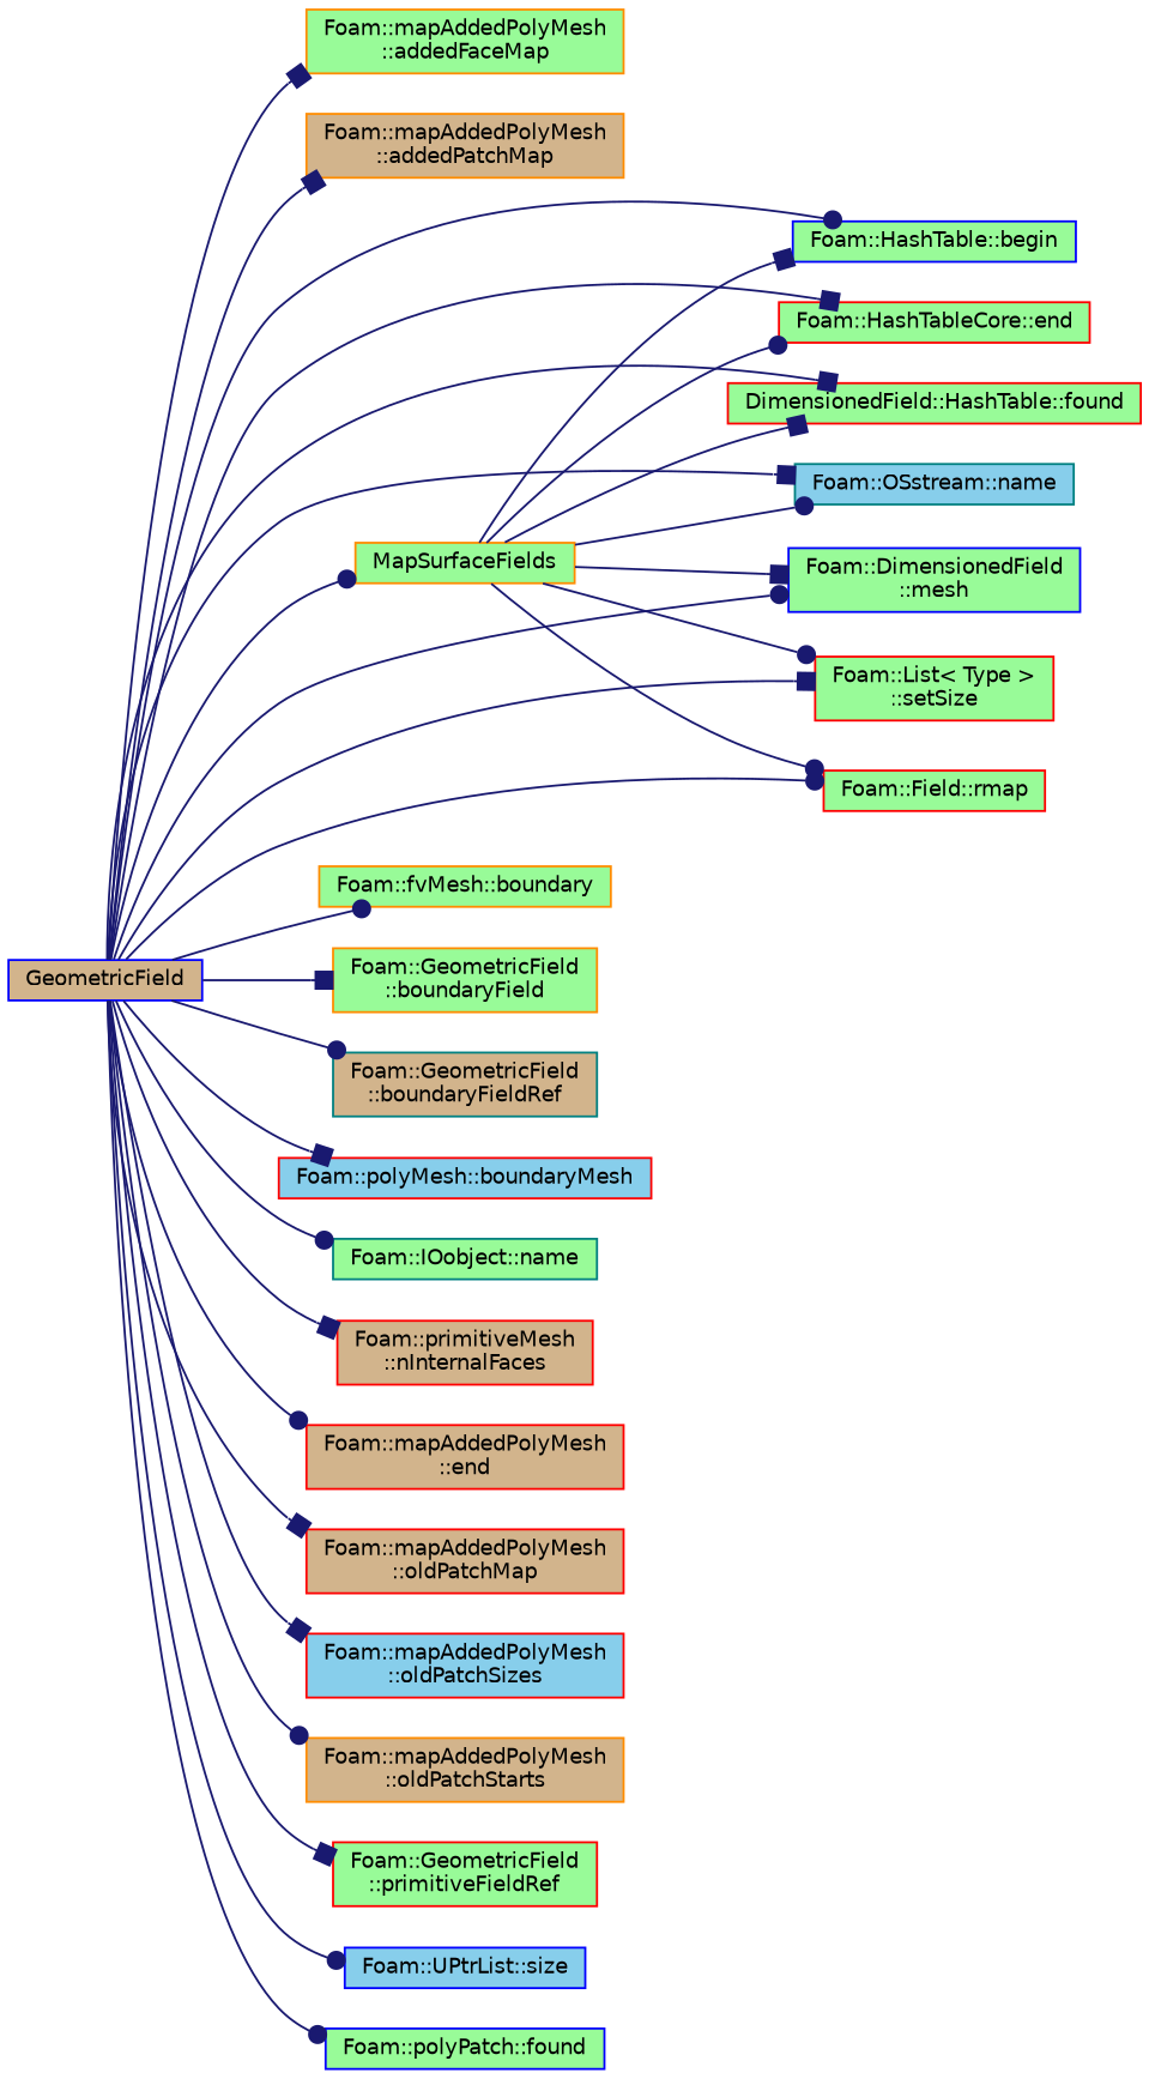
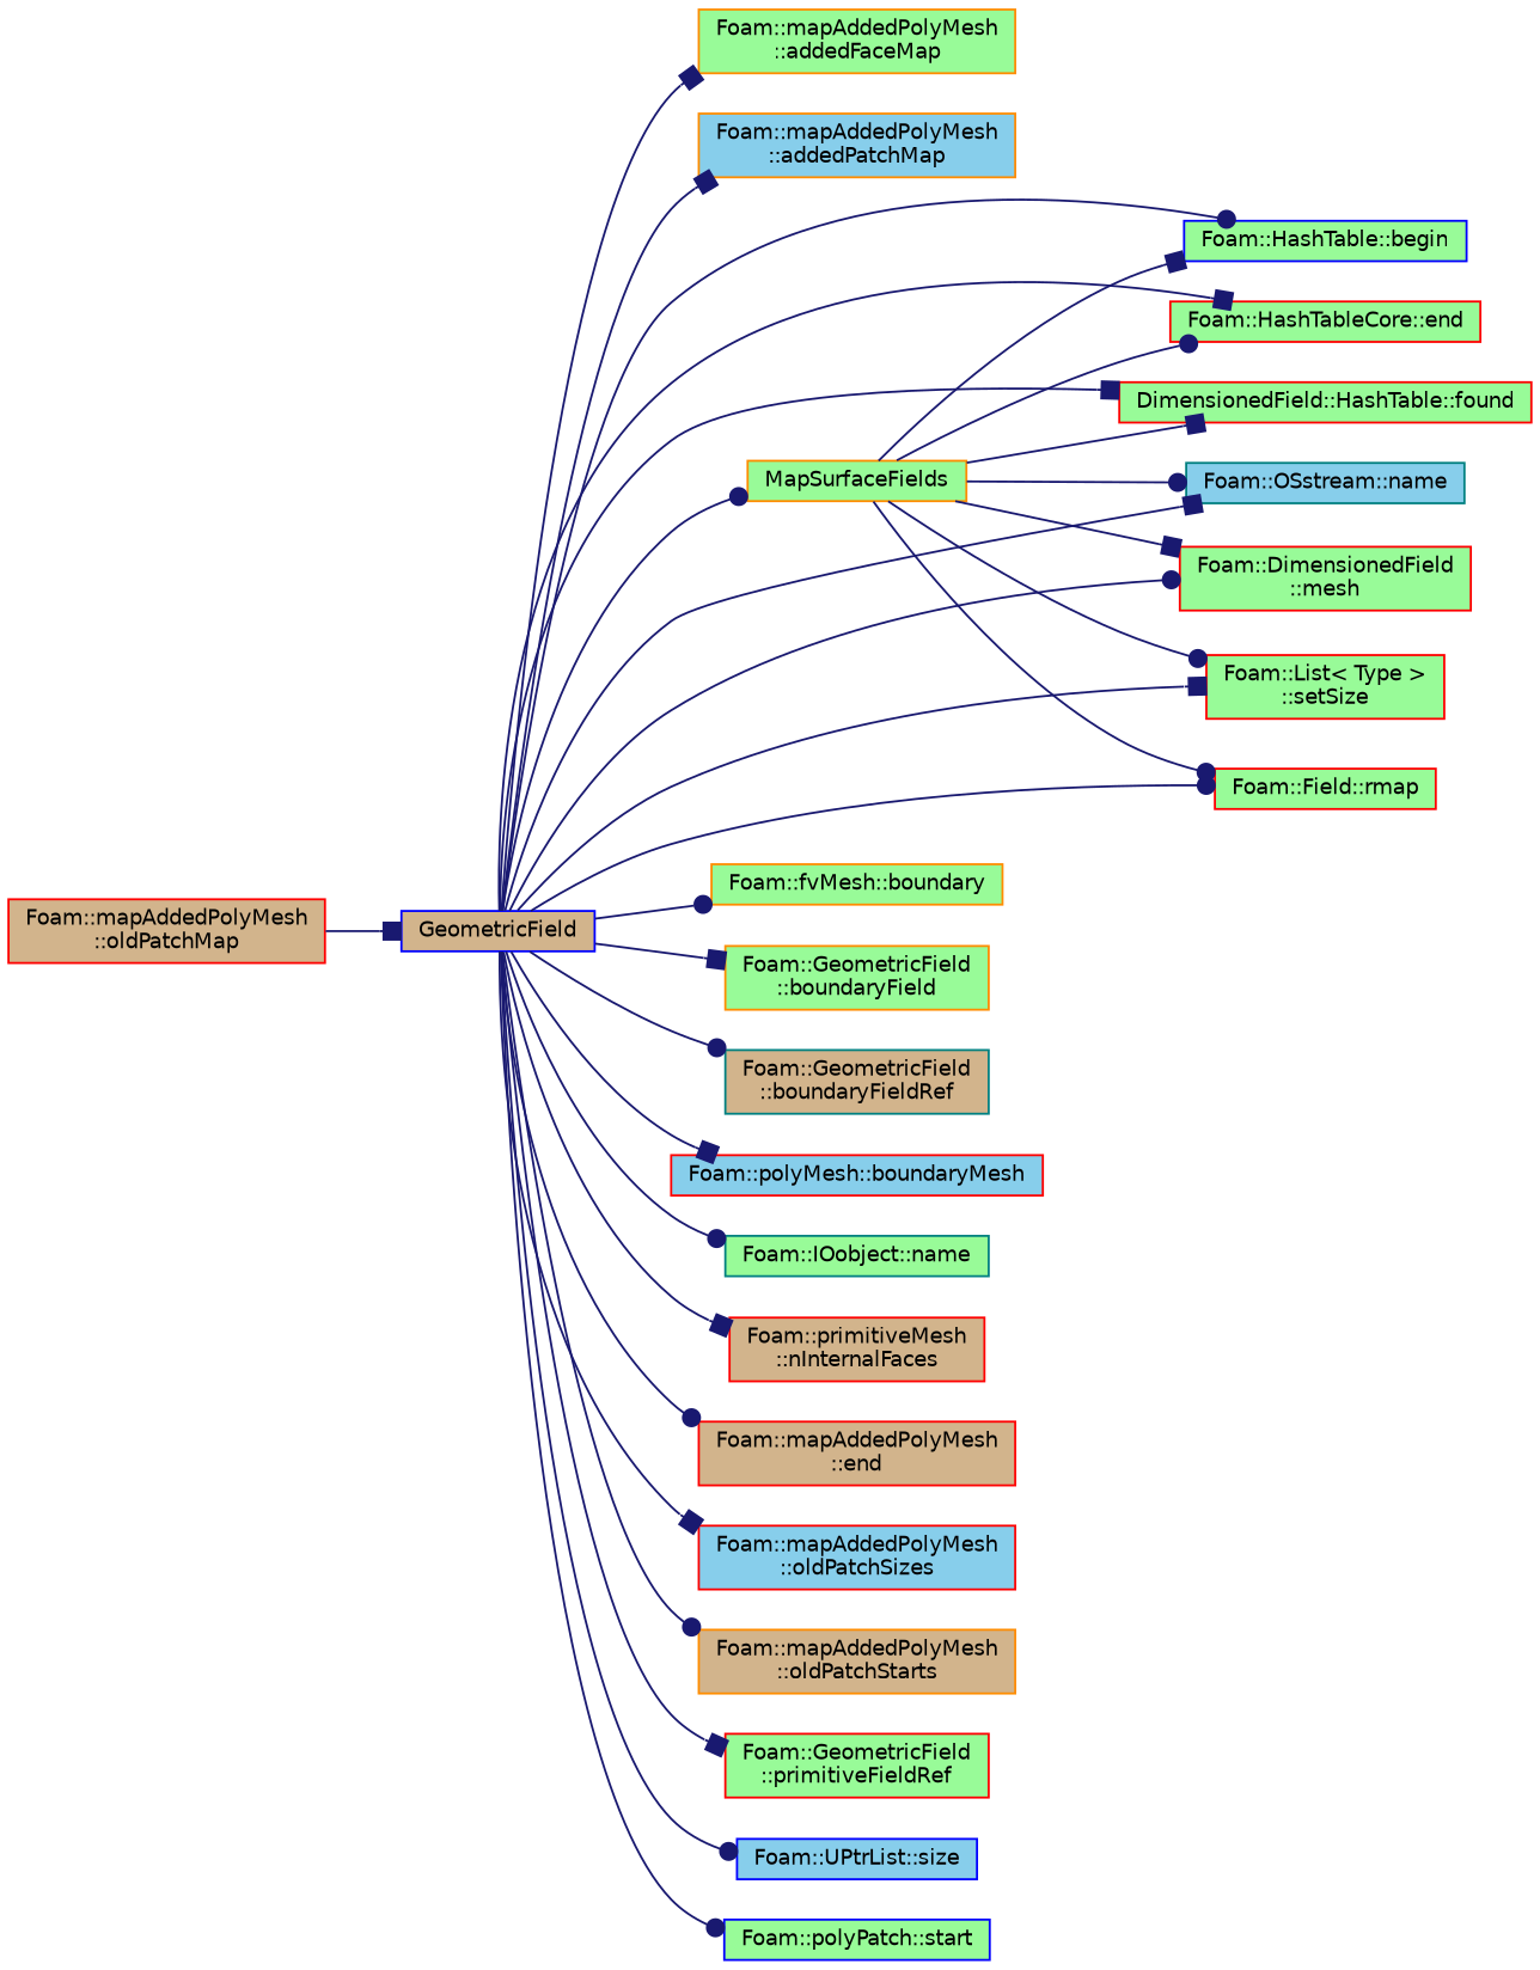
  digraph {
    rankdir=LR
    node [color=red fillcolor=palegreen fontname=Helvetica fontsize=10 shape=record style=filled]
    edge [arrowhead=box color=midnightblue fontname=Helvetica fontsize=10 labelfontname=Helvetica labelfontsize=10 style=solid]
    n1 [color=blue fillcolor=tan fontcolor=black height=0.2 label=GeometricField width=0.4]
    n2 [color=darkorange height=0.2 label="Foam::mapAddedPolyMesh\l::addedFaceMap" width=0.4]
-   n3 [color=darkorange fillcolor=tan height=0.2 label="Foam::mapAddedPolyMesh\l::addedPatchMap" width=0.4]
+   n3 [color=darkorange fillcolor=skyblue height=0.2 label="Foam::mapAddedPolyMesh\l::addedPatchMap" width=0.4]
    n4 [color=blue height=0.2 label="Foam::HashTable::begin" width=0.4]
    n5 [color=darkorange height=0.2 label="Foam::fvMesh::boundary" width=0.4]
    n6 [color=darkorange height=0.2 label="Foam::GeometricField\l::boundaryField" width=0.4]
    n7 [color=teal fillcolor=tan height=0.2 label="Foam::GeometricField\l::boundaryFieldRef" width=0.4]
    n8 [fillcolor=skyblue height=0.2 label="Foam::polyMesh::boundaryMesh" width=0.4]
    n9 [height=0.2 label="Foam::HashTableCore::end" width=0.4]
    n10 [height=0.2 label="DimensionedField::HashTable::found" width=0.4]
    n11 [color=darkorange height=0.2 label=MapSurfaceFields width=0.4]
    n12 [color=teal fillcolor=skyblue height=0.2 label="Foam::OSstream::name" width=0.4]
-   n13 [color=blue height=0.2 label="Foam::DimensionedField\l::mesh" width=0.4]
+   n13 [height=0.2 label="Foam::DimensionedField\l::mesh" width=0.4]
    n14 [height=0.2 label="Foam::List\< Type \>\l::setSize" width=0.4]
    n15 [height=0.2 label="Foam::Field::rmap" width=0.4]
    n16 [color=teal height=0.2 label="Foam::IOobject::name" width=0.4]
    n17 [fillcolor=tan height=0.2 label="Foam::primitiveMesh\l::nInternalFaces" width=0.4]
    n18 [fillcolor=tan height=0.2 label="Foam::mapAddedPolyMesh\l::end" width=0.4]
    n19 [fillcolor=tan height=0.2 label="Foam::mapAddedPolyMesh\l::oldPatchMap" width=0.4]
    n20 [fillcolor=skyblue height=0.2 label="Foam::mapAddedPolyMesh\l::oldPatchSizes" width=0.4]
    n21 [color=darkorange fillcolor=tan height=0.2 label="Foam::mapAddedPolyMesh\l::oldPatchStarts" width=0.4]
    n22 [height=0.2 label="Foam::GeometricField\l::primitiveFieldRef" width=0.4]
    n23 [color=blue fillcolor=skyblue height=0.2 label="Foam::UPtrList::size" width=0.4]
-   n24 [color=blue height=0.2 label="Foam::polyPatch::found" width=0.4]
+   n24 [color=blue height=0.2 label="Foam::polyPatch::start" width=0.4]
    n1 -> n2
    n1 -> n3
    n1 -> n4 [arrowhead=dot]
    n1 -> n5 [arrowhead=dot]
    n1 -> n6
    n1 -> n7 [arrowhead=dot]
    n1 -> n8
    n1 -> n9
    n1 -> n10
    n1 -> n11 [arrowhead=dot]
    n1 -> n12
    n1 -> n13 [arrowhead=dot]
    n1 -> n14
    n1 -> n15 [arrowhead=dot]
    n1 -> n16 [arrowhead=dot]
    n1 -> n17
    n1 -> n18 [arrowhead=dot]
-   n1 -> n19
+   n19 -> n1
    n1 -> n20
    n1 -> n21 [arrowhead=dot]
    n1 -> n22
    n1 -> n23 [arrowhead=dot]
    n1 -> n24 [arrowhead=dot]
    n11 -> n4
    n11 -> n9 [arrowhead=dot]
    n11 -> n10
    n11 -> n12 [arrowhead=dot]
    n11 -> n13
    n11 -> n14 [arrowhead=dot]
    n11 -> n15 [arrowhead=dot]
  }
